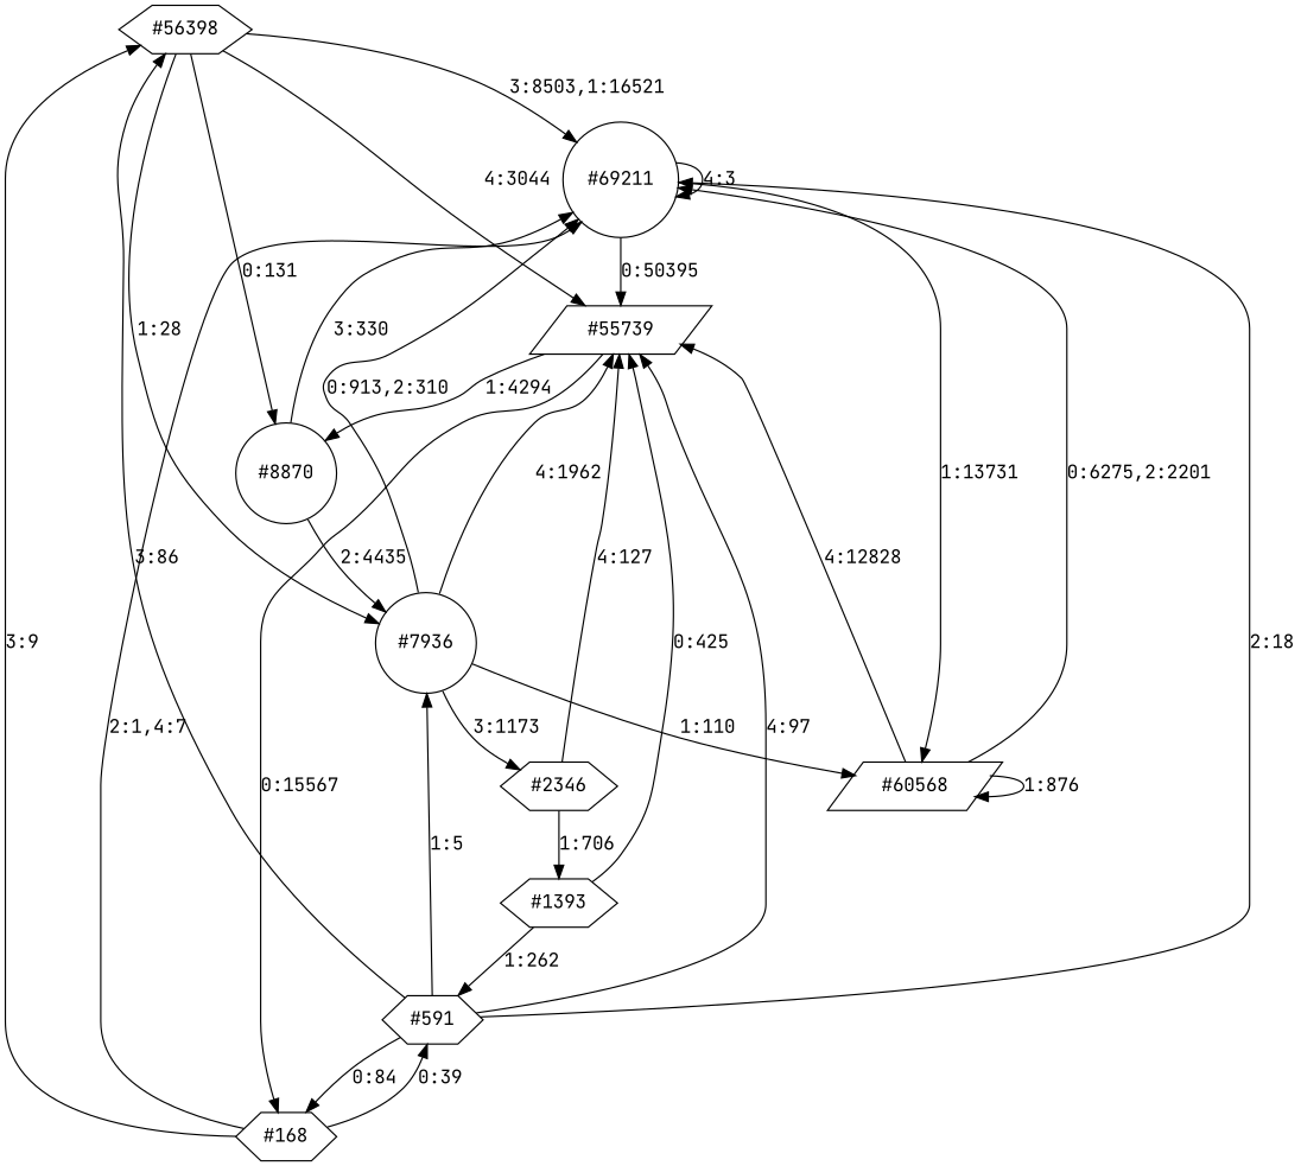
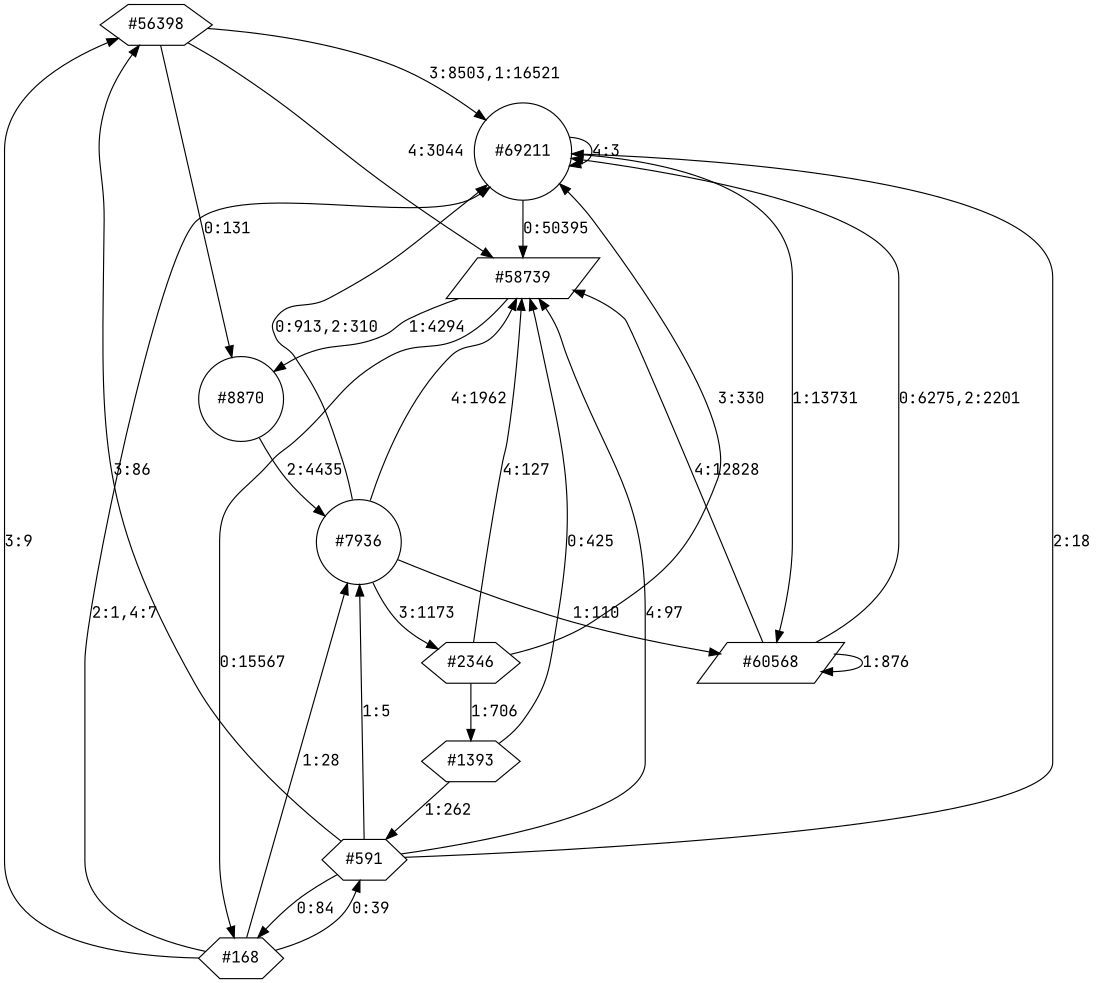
  digraph {
    fontname="JetBrains Mono"
    node [fontname="JetBrains Mono" shape=hexagon]
    edge [fontname="JetBrains Mono"]
    n1 [label="#56398"]
    n2 [label="#69211" shape=circle]
-   n3 [label="#55739" shape=parallelogram]
+   n3 [label="#58739" shape=parallelogram]
    n4 [label="#8870" shape=circle]
    n5 [label="#60568" shape=parallelogram]
    n6 [label="#168"]
    n7 [label="#7936" shape=circle]
    n8 [label="#2346"]
    n9 [label="#1393"]
    n10 [label="#591"]
    n1 -> n2 [label="3:8503,1:16521"]
    n1 -> n3 [label="4:3044"]
    n1 -> n4 [label="0:131"]
    n2 -> n2 [label="4:3"]
    n2 -> n3 [label="0:50395"]
    n2 -> n5 [label="1:13731"]
    n3 -> n4 [label="1:4294"]
    n3 -> n6 [label="0:15567"]
    n4 -> n7 [label="2:4435"]
    n5 -> n2 [label="0:6275,2:2201"]
    n5 -> n3 [label="4:12828"]
    n5 -> n5 [label="1:876"]
    n6 -> n1 [label="3:9"]
    n6 -> n2 [label="2:1,4:7"]
-   n1 -> n7 [label="1:28"]
+   n6 -> n7 [label="1:28"]
    n6 -> n10 [label="0:39"]
    n7 -> n2 [label="0:913,2:310"]
    n7 -> n3 [label="4:1962"]
    n7 -> n5 [label="1:110"]
    n7 -> n8 [label="3:1173"]
-   n4 -> n2 [label="3:330"]
+   n8 -> n2 [label="3:330"]
    n8 -> n3 [label="4:127"]
    n8 -> n9 [label="1:706"]
    n9 -> n3 [label="0:425"]
    n9 -> n10 [label="1:262"]
    n10 -> n1 [label="3:86"]
    n10 -> n2 [label="2:18"]
    n10 -> n3 [label="4:97"]
    n10 -> n6 [label="0:84"]
    n10 -> n7 [label="1:5"]
  }
